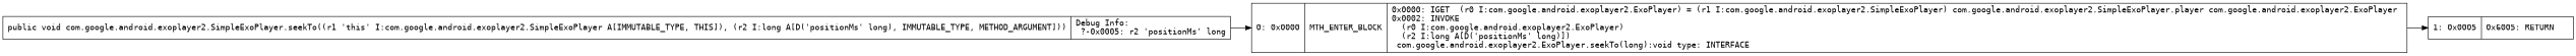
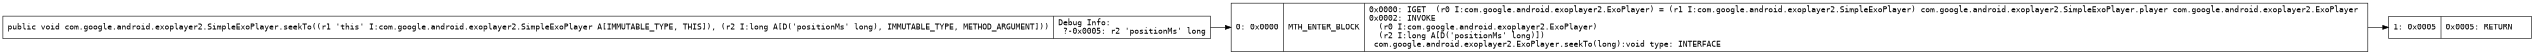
  digraph {
    rankdir=LR
    fontname="DejaVu Sans Mono"
    node [shape=record fontname="DejaVu Sans Mono"]
    edge [fontname="DejaVu Sans Mono"]
    n1 [label="{0\:\ 0x0000|MTH_ENTER_BLOCK\l|0x0000: IGET  (r0 I:com.google.android.exoplayer2.ExoPlayer) = (r1 I:com.google.android.exoplayer2.SimpleExoPlayer) com.google.android.exoplayer2.SimpleExoPlayer.player com.google.android.exoplayer2.ExoPlayer \l0x0002: INVOKE  \l  (r0 I:com.google.android.exoplayer2.ExoPlayer)\l  (r2 I:long A[D('positionMs' long)])\l com.google.android.exoplayer2.ExoPlayer.seekTo(long):void type: INTERFACE \l}"]
-   n2 [label="{1\:\ 0x0005|0x6005: RETURN   \l}"]
+   n2 [label="{1\:\ 0x0005|0x0005: RETURN   \l}"]
    n3 [label="{public void com.google.android.exoplayer2.SimpleExoPlayer.seekTo((r1 'this' I:com.google.android.exoplayer2.SimpleExoPlayer A[IMMUTABLE_TYPE, THIS]), (r2 I:long A[D('positionMs' long), IMMUTABLE_TYPE, METHOD_ARGUMENT]))  | Debug Info:\l  ?\-0x0005: r2 'positionMs' long\l}"]
    n1 -> n2
    n3 -> n1
  }
